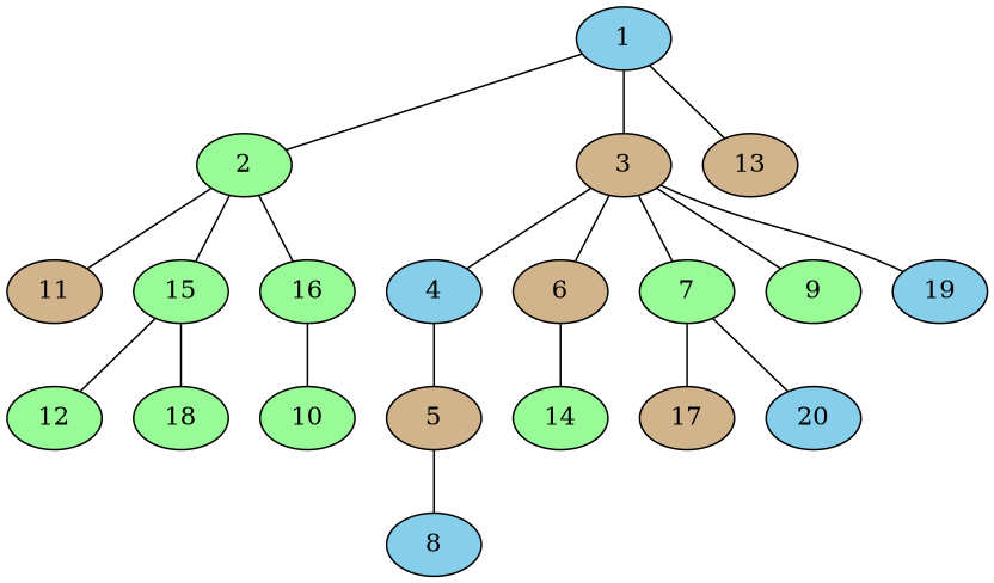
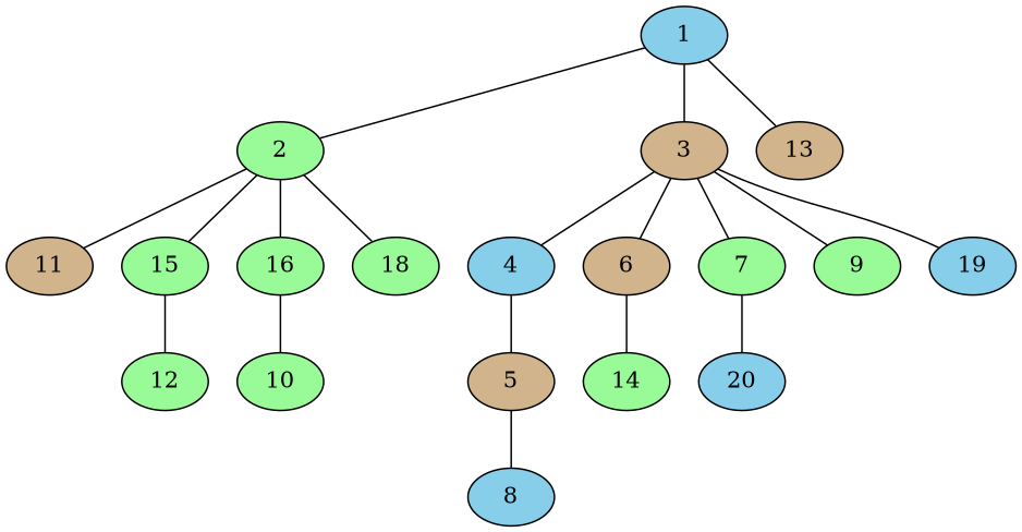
  graph {
    node [fillcolor=palegreen style=filled]
    1 [fillcolor=skyblue]
    2
    3 [fillcolor=tan]
    13 [fillcolor=tan]
    11 [fillcolor=tan]
    15
    16
    4 [fillcolor=skyblue]
    6 [fillcolor=tan]
    7
    9
    19 [fillcolor=skyblue]
    12
    18
    10
    5 [fillcolor=tan]
    14
-   17 [fillcolor=tan]
    20 [fillcolor=skyblue]
    8 [fillcolor=skyblue]
    1 -- 2
    1 -- 3
    1 -- 13
    2 -- 11
    2 -- 15
    2 -- 16
    3 -- 4
    3 -- 6
    3 -- 7
    3 -- 9
    3 -- 19
    15 -- 12
-   15 -- 18
+   2 -- 18
    16 -- 10
    4 -- 5
    6 -- 14
-   7 -- 17
    7 -- 20
    5 -- 8
  }
